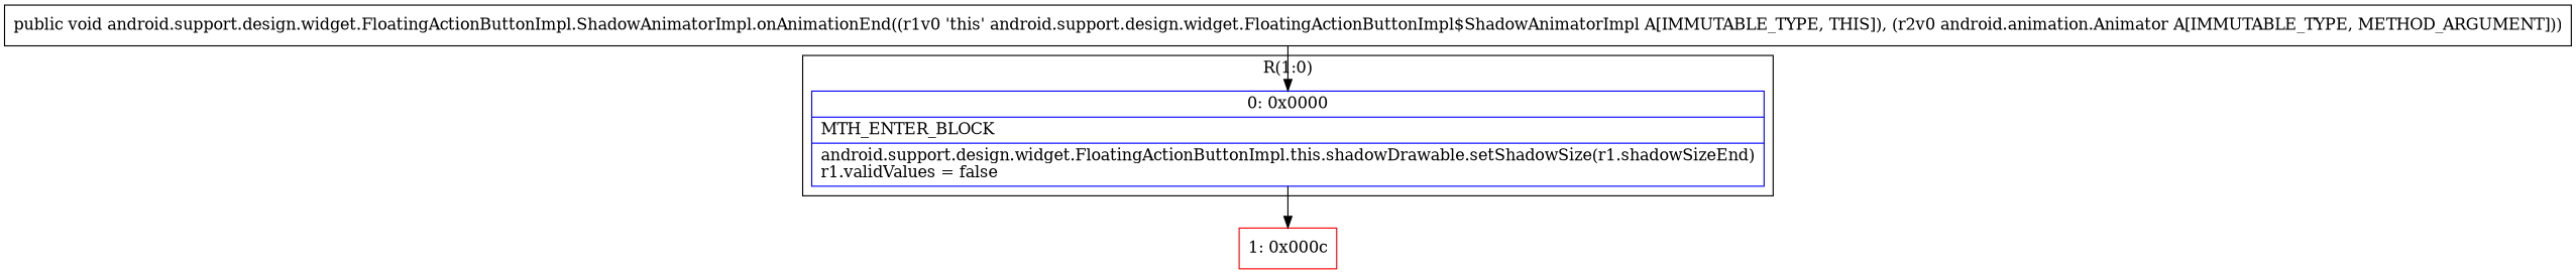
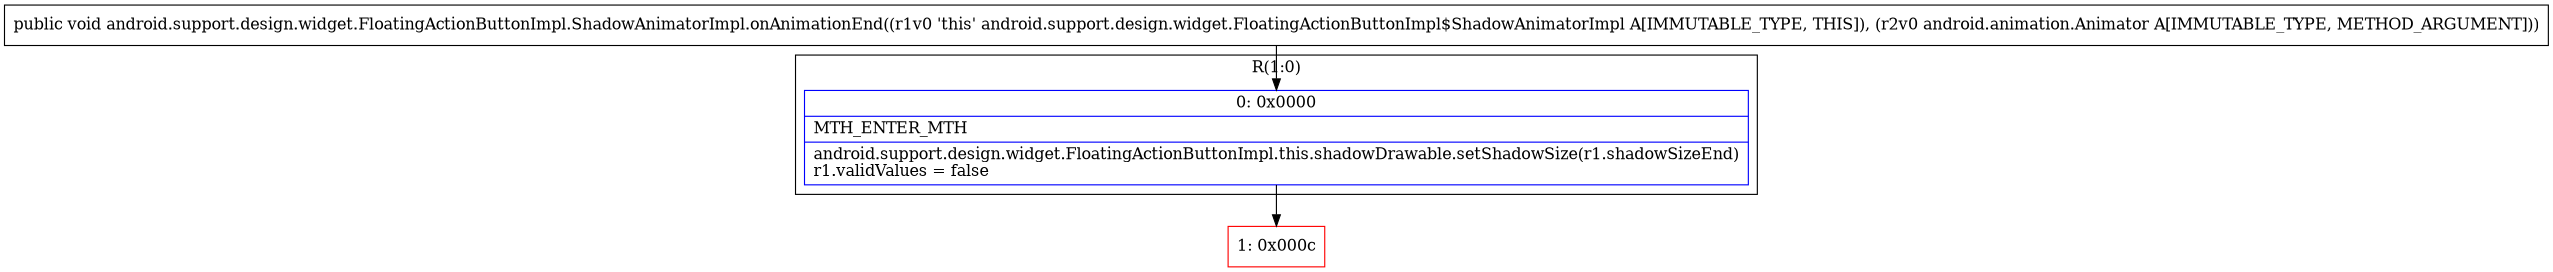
  digraph {
    node [shape=record]
-   n1 [color=blue label="{0\:\ 0x0000|MTH_ENTER_BLOCK\l|android.support.design.widget.FloatingActionButtonImpl.this.shadowDrawable.setShadowSize(r1.shadowSizeEnd)\lr1.validValues = false\l}"]
+   n1 [color=blue label="{0\:\ 0x0000|MTH_ENTER_MTH\l|android.support.design.widget.FloatingActionButtonImpl.this.shadowDrawable.setShadowSize(r1.shadowSizeEnd)\lr1.validValues = false\l}"]
    n2 [color=red label="{1\:\ 0x000c}"]
    n3 [label="{public void android.support.design.widget.FloatingActionButtonImpl.ShadowAnimatorImpl.onAnimationEnd((r1v0 'this' android.support.design.widget.FloatingActionButtonImpl$ShadowAnimatorImpl A[IMMUTABLE_TYPE, THIS]), (r2v0 android.animation.Animator A[IMMUTABLE_TYPE, METHOD_ARGUMENT])) }"]
    subgraph cluster_1 {
      label="R(1:0)"
      n1
    }
    n1 -> n2
    n3 -> n1
  }
